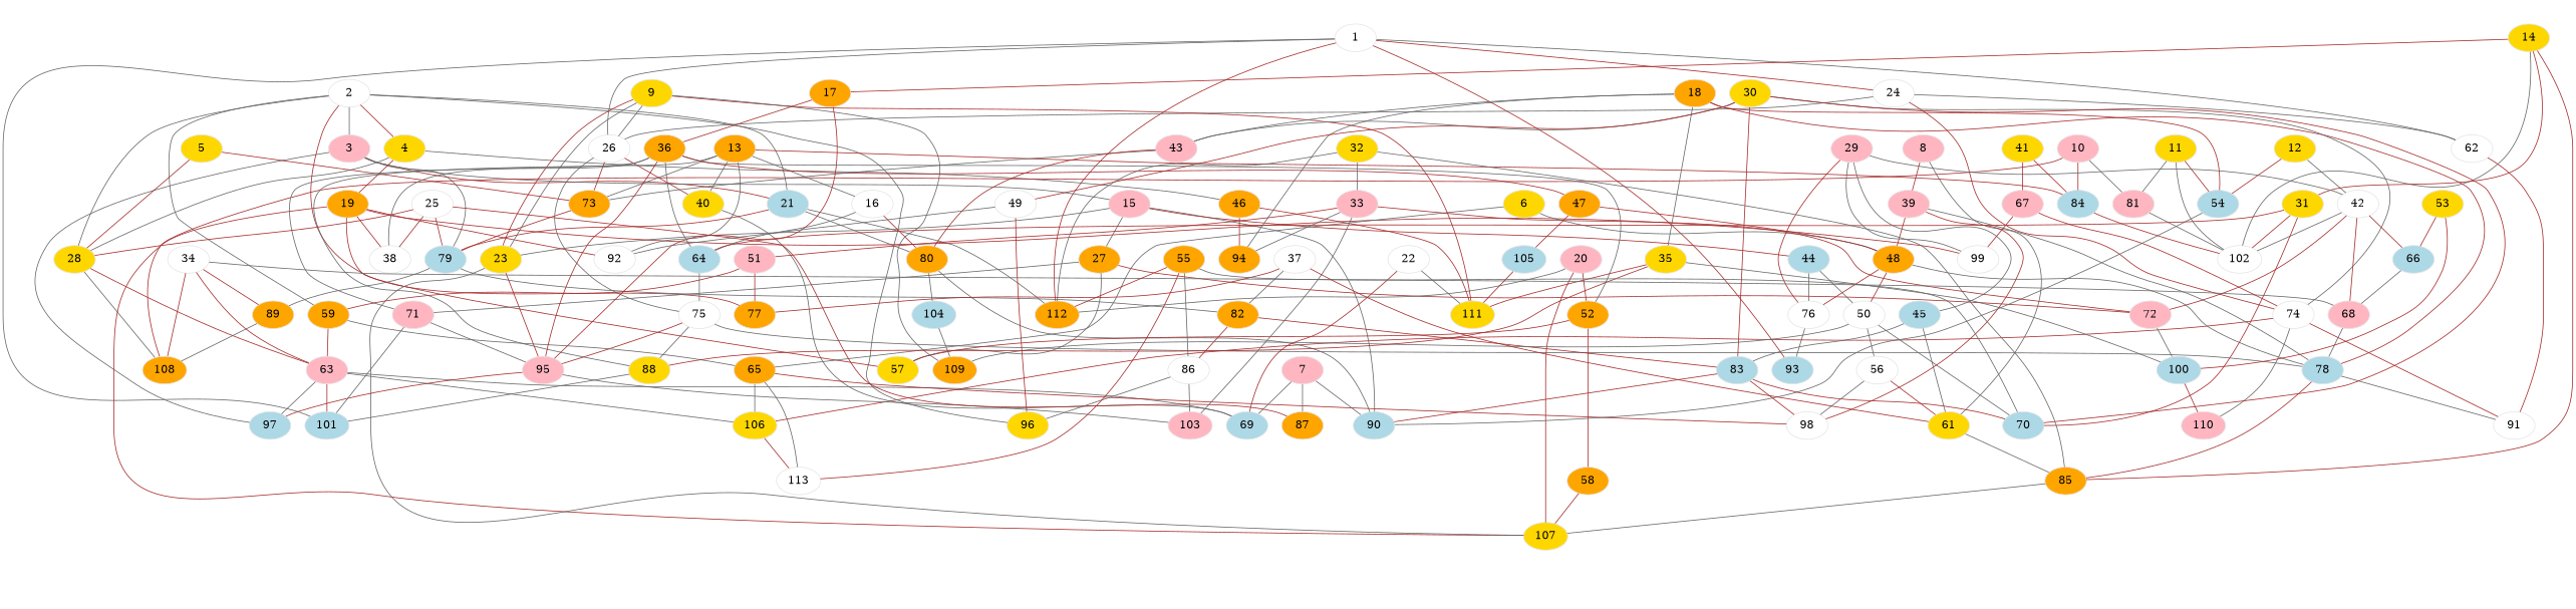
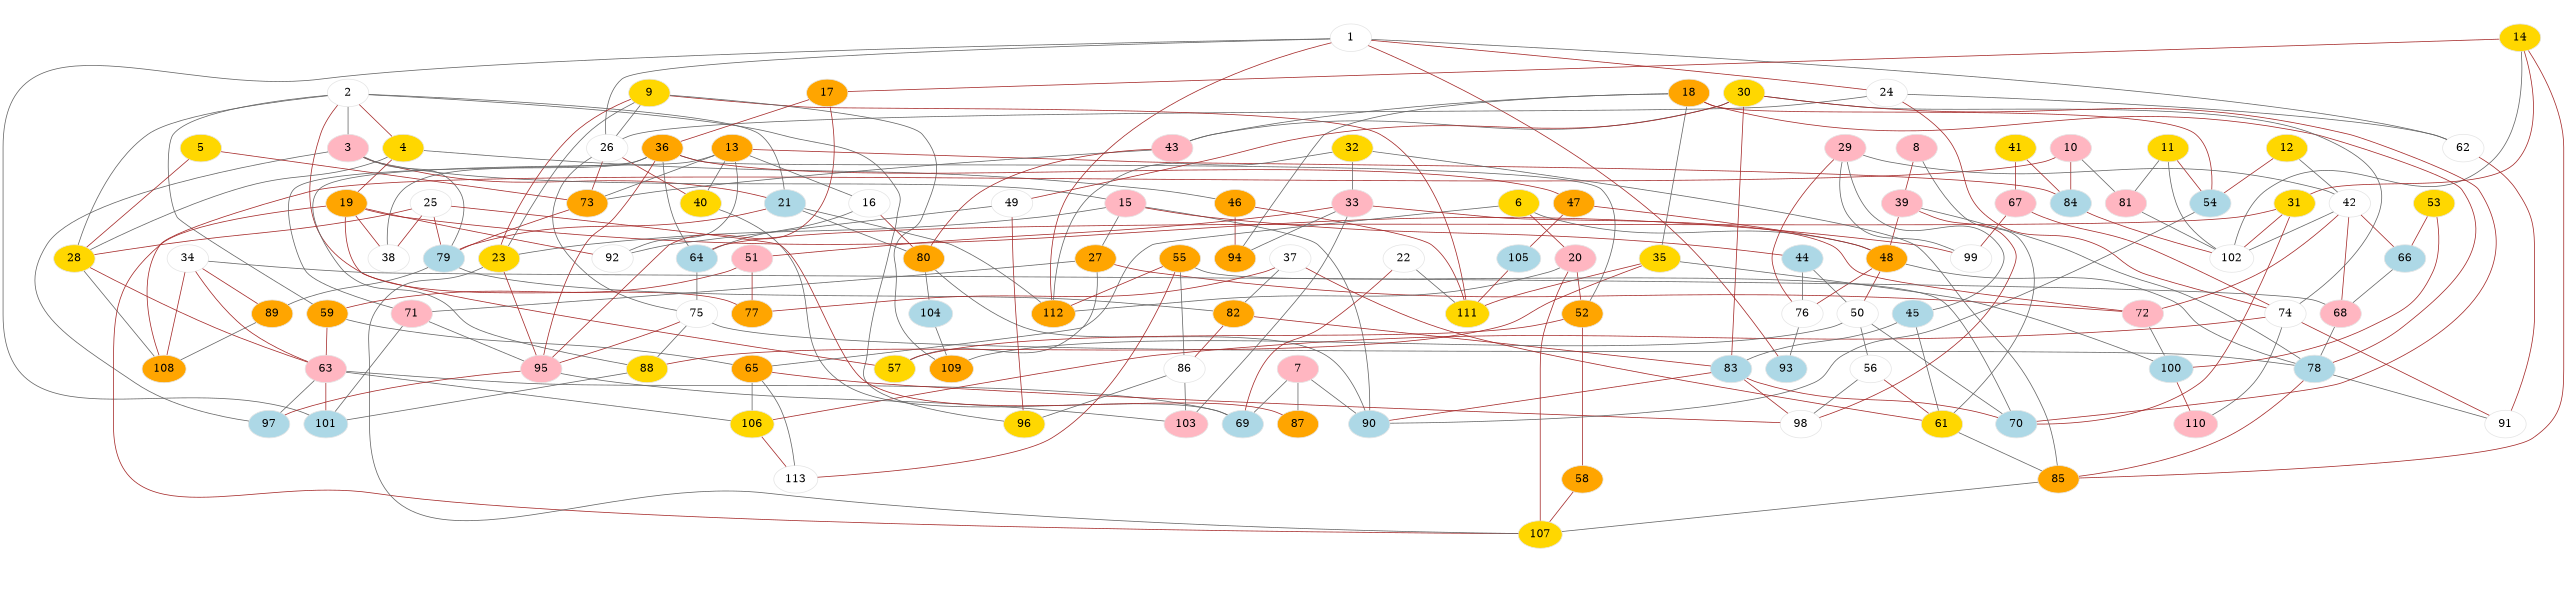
  graph {
    node [color=gray90 fillcolor=white style=filled]
    edge [color=gray40]
    1
    24
    26
    62
    93 [fillcolor=lightblue]
    101 [fillcolor=lightblue]
    112 [fillcolor=orange]
    74
    73 [fillcolor=orange]
    40 [fillcolor=gold]
    75
    91
    3 [fillcolor=lightpink]
    2
    4 [fillcolor=gold]
    21 [fillcolor=lightblue]
    28 [fillcolor=gold]
    59 [fillcolor=orange]
    77 [fillcolor=orange]
    96 [fillcolor=gold]
    15 [fillcolor=lightpink]
    79 [fillcolor=lightblue]
    97 [fillcolor=lightblue]
    19 [fillcolor=orange]
    46 [fillcolor=orange]
    80 [fillcolor=orange]
    108 [fillcolor=orange]
    63 [fillcolor=lightpink]
    65 [fillcolor=orange]
    90 [fillcolor=lightblue]
    23 [fillcolor=gold]
    27 [fillcolor=orange]
    44 [fillcolor=lightblue]
    89 [fillcolor=orange]
    82 [fillcolor=orange]
    92
    38
    57 [fillcolor=gold]
    99
    107 [fillcolor=gold]
    111 [fillcolor=gold]
    94 [fillcolor=orange]
    5 [fillcolor=gold]
    6 [fillcolor=gold]
    20 [fillcolor=lightpink]
    48 [fillcolor=orange]
    52 [fillcolor=orange]
    78 [fillcolor=lightblue]
    76
    50
    98
    113
    106 [fillcolor=gold]
    7 [fillcolor=lightpink]
    69 [fillcolor=lightblue]
    87 [fillcolor=orange]
    8 [fillcolor=lightpink]
    39 [fillcolor=lightpink]
    61 [fillcolor=gold]
    85 [fillcolor=orange]
    9 [fillcolor=gold]
    109 [fillcolor=orange]
    95 [fillcolor=lightpink]
    10 [fillcolor=lightpink]
    81 [fillcolor=lightpink]
    84 [fillcolor=lightblue]
    102
    11 [fillcolor=gold]
    54 [fillcolor=lightblue]
    12 [fillcolor=gold]
    42
    72 [fillcolor=lightpink]
    68 [fillcolor=lightpink]
    66 [fillcolor=lightblue]
    13 [fillcolor=orange]
    16
    88 [fillcolor=gold]
    64 [fillcolor=lightblue]
    14 [fillcolor=gold]
    17 [fillcolor=orange]
    31 [fillcolor=gold]
    36 [fillcolor=orange]
    70 [fillcolor=lightblue]
    71 [fillcolor=lightpink]
    104 [fillcolor=lightblue]
    47 [fillcolor=orange]
    103 [fillcolor=lightpink]
    18 [fillcolor=orange]
    35 [fillcolor=gold]
    43 [fillcolor=lightpink]
    100 [fillcolor=lightblue]
    58 [fillcolor=orange]
    22
    110 [fillcolor=lightpink]
    25
    29 [fillcolor=lightpink]
    45 [fillcolor=lightblue]
    83 [fillcolor=lightblue]
    30 [fillcolor=gold]
    49
    32 [fillcolor=gold]
    33 [fillcolor=lightpink]
    51 [fillcolor=lightpink]
    34
    105 [fillcolor=lightblue]
    37
    86
    41 [fillcolor=gold]
    67 [fillcolor=lightpink]
    56
    53 [fillcolor=gold]
    55 [fillcolor=orange]
    1 -- 24 [color=brown]
    1 -- 26
    1 -- 62
    1 -- 93 [color=brown]
    1 -- 101
    1 -- 112 [color=brown]
    24 -- 26
    24 -- 62
    24 -- 74 [color=brown]
    26 -- 73 [color=brown]
    26 -- 40 [color=brown]
    26 -- 75
    62 -- 91 [color=brown]
    74 -- 91 [color=brown]
    74 -- 106 [color=brown]
    74 -- 110
    73 -- 79 [color=brown]
    40 -- 69
    75 -- 78
    75 -- 95 [color=brown]
    75 -- 88
    3 -- 21 [color=brown]
    3 -- 15
    3 -- 79
    3 -- 97
    2 -- 3
    2 -- 4 [color=brown]
    2 -- 21
    2 -- 28
    2 -- 59
    2 -- 77 [color=brown]
    2 -- 96
    4 -- 28
    4 -- 19 [color=brown]
    4 -- 46
    21 -- 112
    21 -- 79 [color=brown]
    21 -- 80
    28 -- 108
    28 -- 63 [color=brown]
    59 -- 63 [color=brown]
    59 -- 65
    15 -- 90
    15 -- 23
    15 -- 27
    15 -- 44 [color=brown]
    79 -- 89
    79 -- 82
    19 -- 92 [color=brown]
    19 -- 38 [color=brown]
    19 -- 57 [color=brown]
    19 -- 99 [color=brown]
    19 -- 107 [color=brown]
    46 -- 111 [color=brown]
    46 -- 94 [color=brown]
    80 -- 90
    80 -- 104
    63 -- 101 [color=brown]
    63 -- 97
    63 -- 106
    63 -- 69
    65 -- 98 [color=brown]
    65 -- 113
    65 -- 106
    23 -- 107
    23 -- 95 [color=brown]
    27 -- 57
    27 -- 72 [color=brown]
    27 -- 71
    44 -- 76
    44 -- 50
    89 -- 108
    82 -- 83 [color=brown]
    82 -- 86 [color=brown]
    5 -- 73 [color=brown]
    5 -- 28 [color=brown]
    6 -- 65
+   6 -- 20 [color=brown]
    6 -- 48
    20 -- 112
    20 -- 107 [color=brown]
    20 -- 52 [color=brown]
    48 -- 78
    48 -- 76 [color=brown]
    48 -- 50 [color=brown]
    52 -- 57 [color=brown]
    52 -- 58 [color=brown]
    78 -- 91
    78 -- 85 [color=brown]
    76 -- 93
    50 -- 109
    50 -- 70
    50 -- 56
    106 -- 113 [color=brown]
    7 -- 90
    7 -- 69
    7 -- 87
    8 -- 39 [color=brown]
    8 -- 61
    39 -- 48 [color=brown]
    39 -- 78
    39 -- 98 [color=brown]
    61 -- 85
    85 -- 107
    9 -- 26
    9 -- 23 [color=brown]
    9 -- 23
    9 -- 111 [color=brown]
    9 -- 109
    95 -- 97 [color=brown]
    95 -- 103
    10 -- 108 [color=brown]
    10 -- 81
    10 -- 84 [color=brown]
    81 -- 102
    84 -- 102 [color=brown]
    11 -- 81
    11 -- 102
    11 -- 54 [color=brown]
    54 -- 90
    12 -- 54 [color=brown]
    12 -- 42
    42 -- 102
    42 -- 72 [color=brown]
    42 -- 68 [color=brown]
    42 -- 66 [color=brown]
    72 -- 100
    68 -- 78
    66 -- 68
    13 -- 73
    13 -- 40
    13 -- 92
    13 -- 84 [color=brown]
    13 -- 16
    13 -- 88
    16 -- 80 [color=brown]
    16 -- 64
    88 -- 101
    64 -- 75
    14 -- 85 [color=brown]
    14 -- 102
    14 -- 17 [color=brown]
    14 -- 31 [color=brown]
    17 -- 95 [color=brown]
    17 -- 36 [color=brown]
    31 -- 102 [color=brown]
    31 -- 64 [color=brown]
    31 -- 70 [color=brown]
    36 -- 38
    36 -- 52
    36 -- 95 [color=brown]
    36 -- 64
    36 -- 71
    36 -- 47 [color=brown]
    71 -- 101
    71 -- 95
    104 -- 109
    47 -- 48 [color=brown]
    47 -- 105 [color=brown]
    18 -- 94
    18 -- 78 [color=brown]
    18 -- 54 [color=brown]
    18 -- 35
    18 -- 43
    35 -- 111 [color=brown]
    35 -- 88 [color=brown]
    35 -- 100
    43 -- 73
    43 -- 80 [color=brown]
    100 -- 110 [color=brown]
    58 -- 107 [color=brown]
    22 -- 111
    22 -- 69 [color=brown]
    25 -- 28 [color=brown]
    25 -- 79 [color=brown]
    25 -- 38 [color=brown]
    25 -- 87 [color=brown]
    29 -- 99
    29 -- 76 [color=brown]
    29 -- 42
    29 -- 45
    45 -- 61
    45 -- 83
    83 -- 90 [color=brown]
    83 -- 98 [color=brown]
    83 -- 70 [color=brown]
    30 -- 74
    30 -- 70 [color=brown]
    30 -- 43
    30 -- 83 [color=brown]
    30 -- 49 [color=brown]
    49 -- 96 [color=brown]
    49 -- 92
    32 -- 112
    32 -- 85
    32 -- 33
    33 -- 94
    33 -- 72 [color=brown]
    33 -- 103
    33 -- 51 [color=brown]
    51 -- 59 [color=brown]
    51 -- 77 [color=brown]
    34 -- 108 [color=brown]
    34 -- 63 [color=brown]
    34 -- 89 [color=brown]
    34 -- 68
    105 -- 111 [color=brown]
    37 -- 77 [color=brown]
    37 -- 82
    37 -- 61 [color=brown]
    86 -- 96
    86 -- 103
    41 -- 84 [color=brown]
    41 -- 67 [color=brown]
    67 -- 74 [color=brown]
    67 -- 99 [color=brown]
    56 -- 98
    56 -- 61 [color=brown]
    53 -- 66 [color=brown]
    53 -- 100 [color=brown]
    55 -- 112 [color=brown]
    55 -- 113 [color=brown]
    55 -- 70
    55 -- 86
  }
